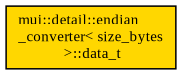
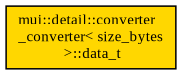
  digraph {
    rankdir=LR
    fontname="Liberation Serif"
-   n1 [color=black fillcolor=gold fontname="Liberation Serif" fontsize=10 height=0.2 label="mui::detail::endian\l_converter\< size_bytes\l \>::data_t" shape=box style=filled width=0.4]
+   n1 [color=black fillcolor=gold fontname="Liberation Serif" fontsize=10 height=0.2 label="mui::detail::converter\l_converter\< size_bytes\l \>::data_t" shape=box style=filled width=0.4]
  }
